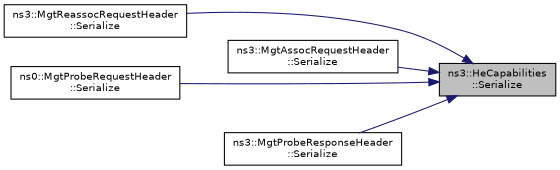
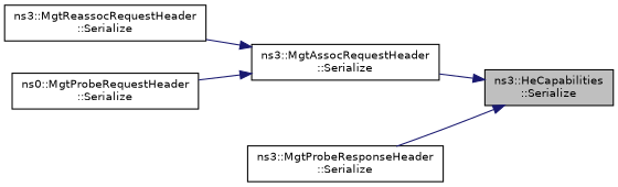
  digraph {
    rankdir=RL
    node [color=black fillcolor=white fontname=Helvetica fontsize=10 shape=record style=filled]
    edge [color=midnightblue dir=back fontname=Helvetica fontsize=10 labelfontname=Helvetica labelfontsize=10 style=solid]
    n1 [fillcolor=grey75 fontcolor=black height=0.2 label="ns3::HeCapabilities\l::Serialize" width=0.4]
    n2 [height=0.2 label="ns3::MgtAssocRequestHeader\l::Serialize" width=0.4]
    n3 [height=0.2 label="ns3::MgtReassocRequestHeader\l::Serialize" width=0.4]
    n4 [height=0.2 label="ns0::MgtProbeRequestHeader\l::Serialize" width=0.4]
    n5 [height=0.2 label="ns3::MgtProbeResponseHeader\l::Serialize" width=0.4]
    n1 -> n2
-   n1 -> n3
-   n1 -> n4
+   n2 -> n3
+   n2 -> n4
    n1 -> n5
  }
